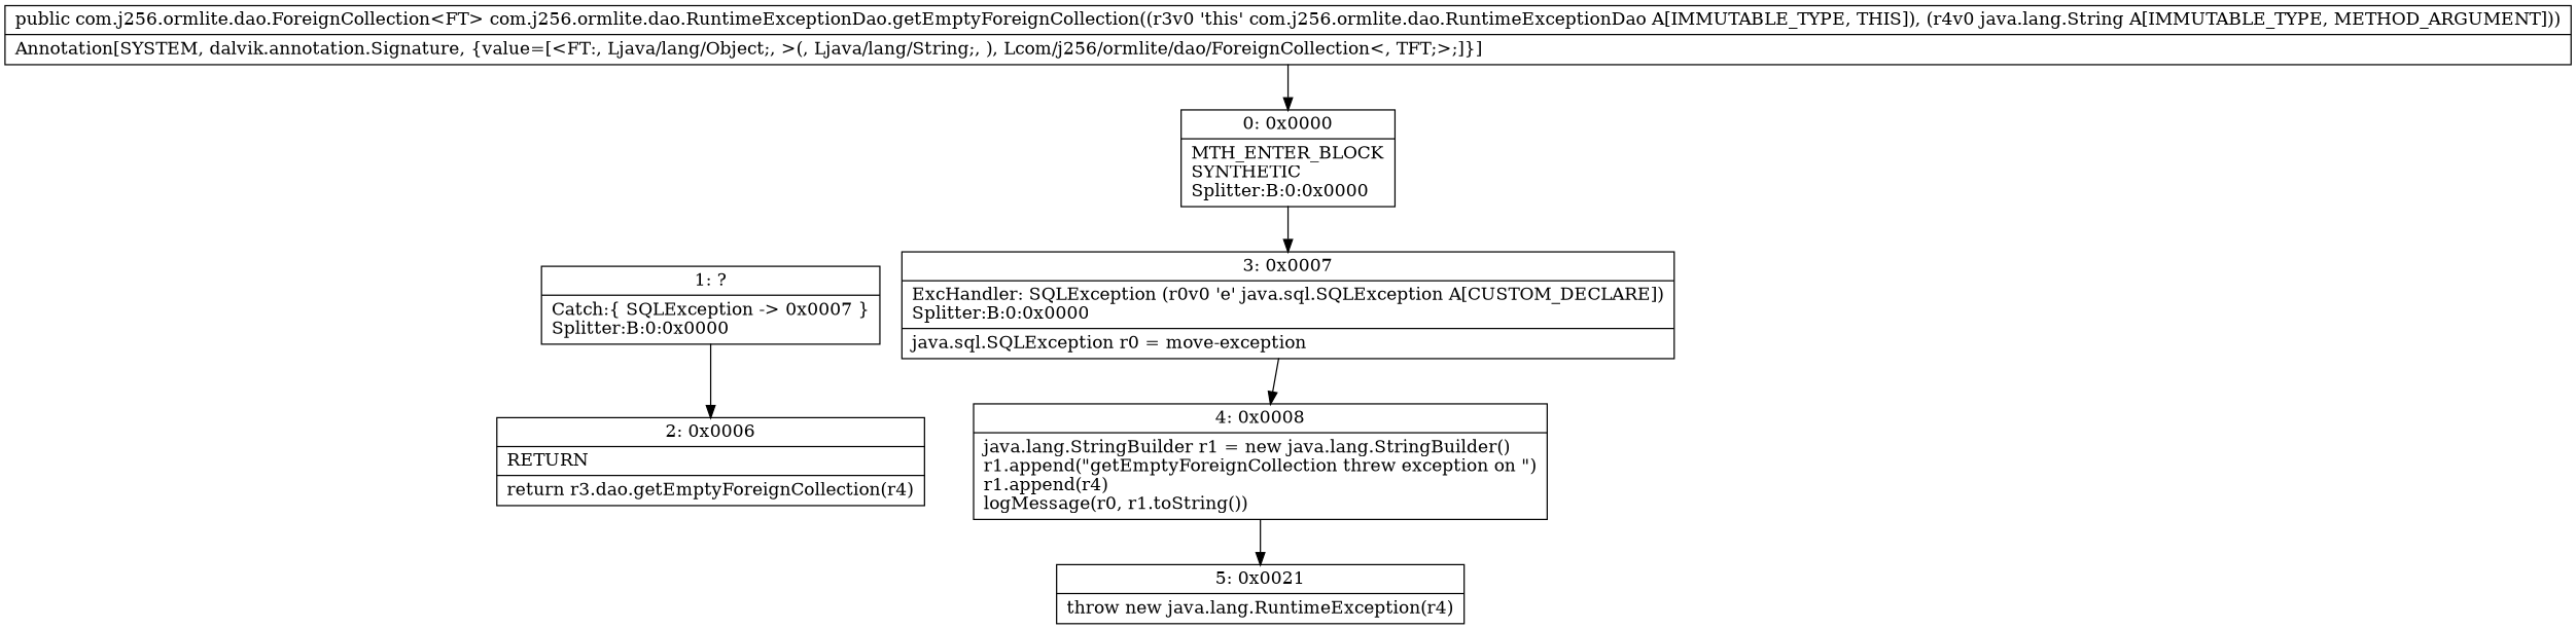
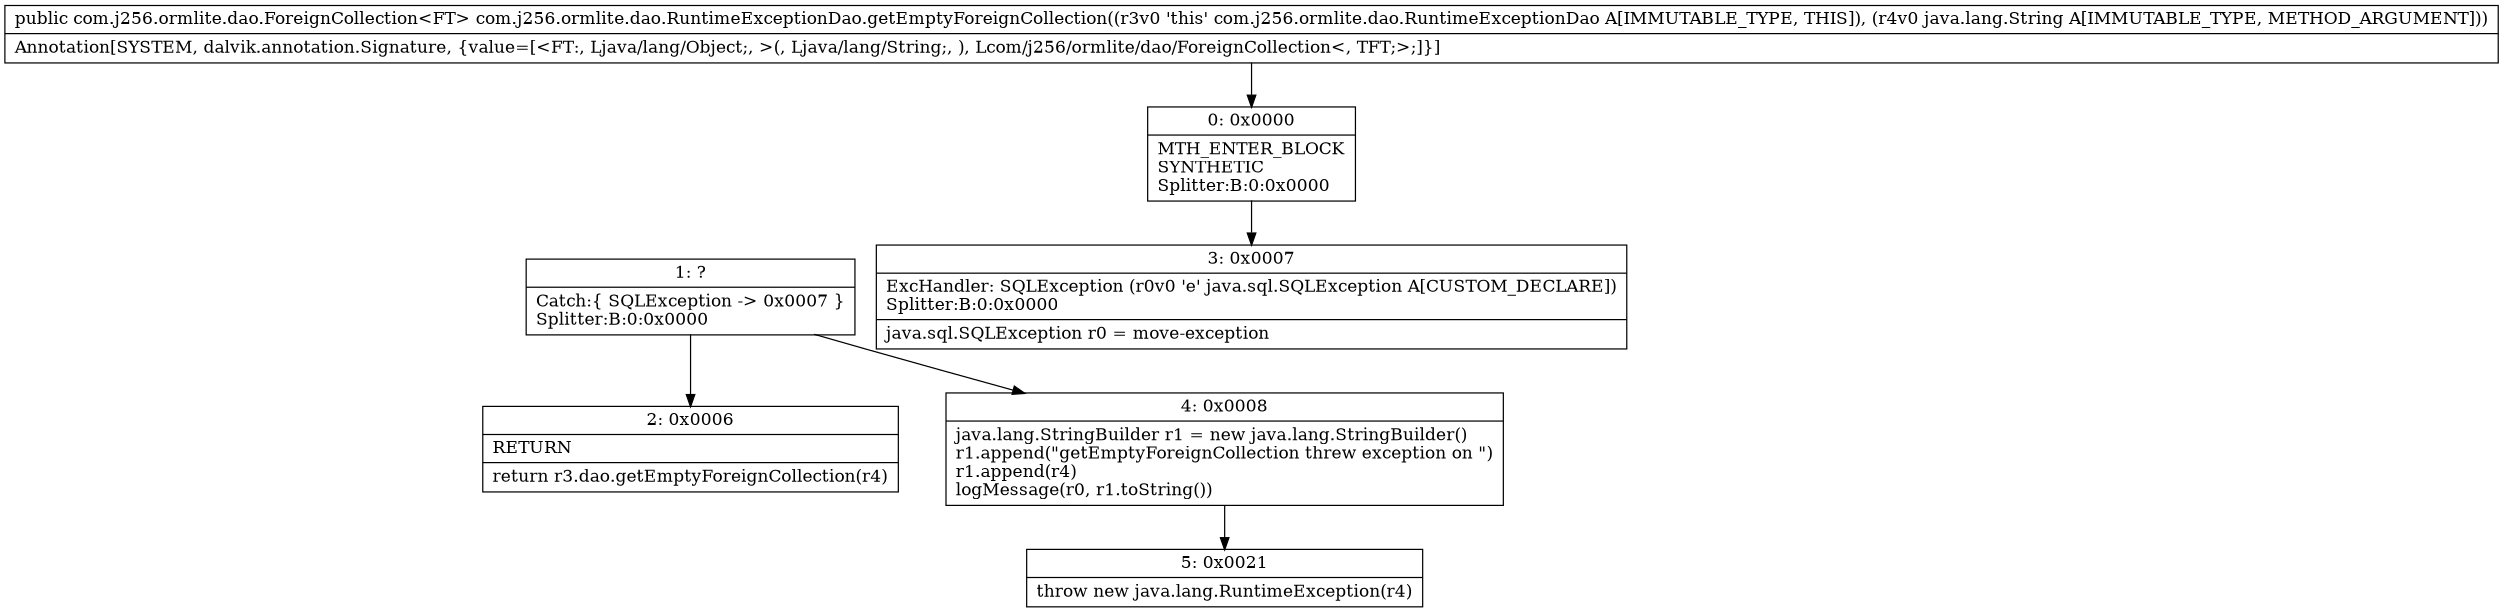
  digraph {
    node [shape=record]
    n1 [label="{0\:\ 0x0000|MTH_ENTER_BLOCK\lSYNTHETIC\lSplitter:B:0:0x0000\l}"]
    n2 [label="{3\:\ 0x0007|ExcHandler: SQLException (r0v0 'e' java.sql.SQLException A[CUSTOM_DECLARE])\lSplitter:B:0:0x0000\l|java.sql.SQLException r0 = move\-exception\l}"]
    n3 [label="{1\:\ ?|Catch:\{ SQLException \-\> 0x0007 \}\lSplitter:B:0:0x0000\l}"]
    n4 [label="{2\:\ 0x0006|RETURN\l|return r3.dao.getEmptyForeignCollection(r4)\l}"]
    n5 [label="{4\:\ 0x0008|java.lang.StringBuilder r1 = new java.lang.StringBuilder()\lr1.append(\"getEmptyForeignCollection threw exception on \")\lr1.append(r4)\llogMessage(r0, r1.toString())\l}"]
    n6 [label="{5\:\ 0x0021|throw new java.lang.RuntimeException(r4)\l}"]
    n7 [label="{public com.j256.ormlite.dao.ForeignCollection\<FT\> com.j256.ormlite.dao.RuntimeExceptionDao.getEmptyForeignCollection((r3v0 'this' com.j256.ormlite.dao.RuntimeExceptionDao A[IMMUTABLE_TYPE, THIS]), (r4v0 java.lang.String A[IMMUTABLE_TYPE, METHOD_ARGUMENT]))  | Annotation[SYSTEM, dalvik.annotation.Signature, \{value=[\<FT:, Ljava\/lang\/Object;, \>(, Ljava\/lang\/String;, ), Lcom\/j256\/ormlite\/dao\/ForeignCollection\<, TFT;\>;]\}]\l}"]
    n1 -> n2
-   n2 -> n5
+   n3 -> n5
    n3 -> n4
    n5 -> n6
    n7 -> n1
  }
